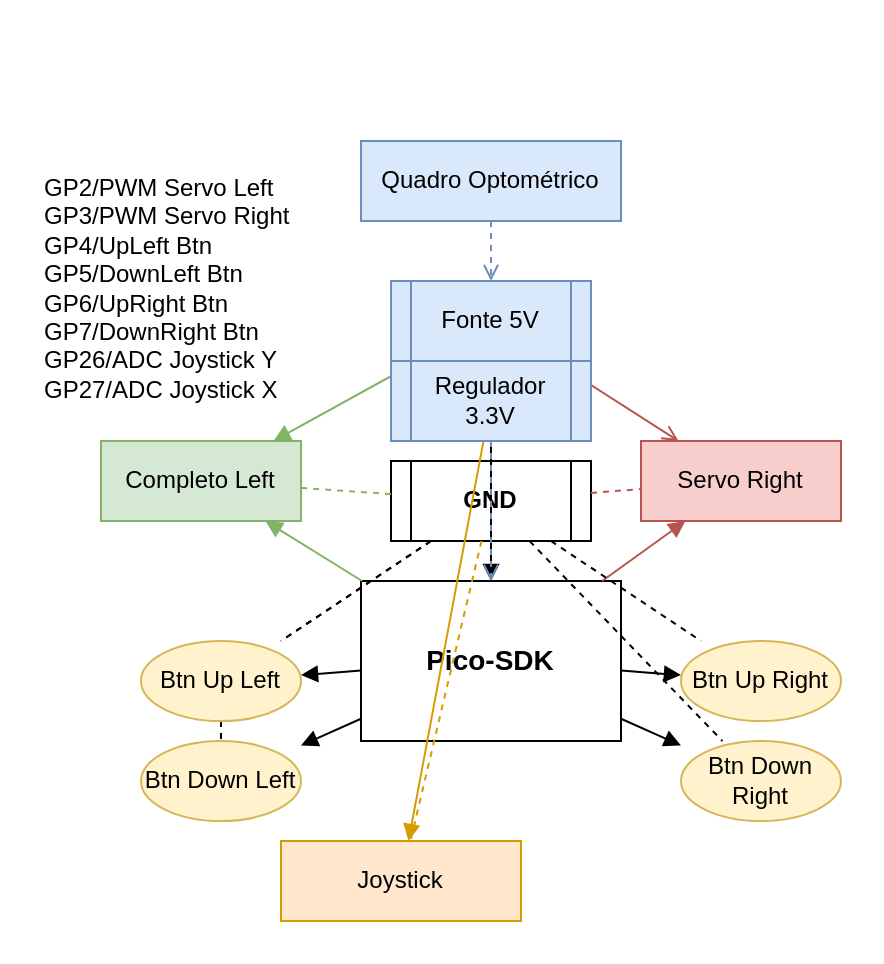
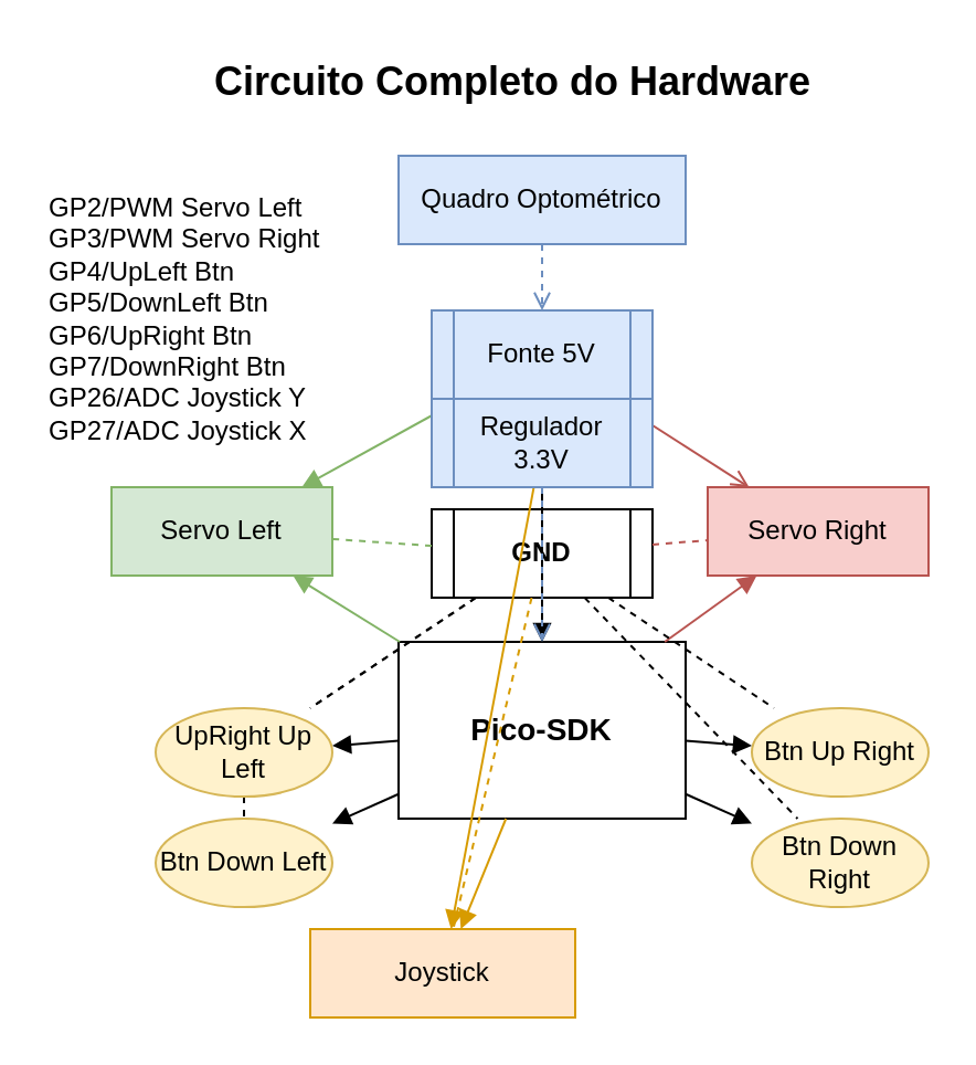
  <mxCell id="0" />
  <mxCell id="1" parent="0" />
+ <mxCell id="2" value="Circuito Completo do Hardware" style="text;html=1;fontSize=18;fontStyle=1;" parent="1" vertex="1"><mxGeometry x="95" y="20" width="300" height="40" as="geometry" /></mxCell>
  <mxCell id="3" value="GND" style="shape=process;whiteSpace=wrap;html=1;fillColor=#ffffff;strokeColor=#000000;fontStyle=1;" parent="1" vertex="1"><mxGeometry x="195" y="230" width="100" height="40" as="geometry" /></mxCell>
  <mxCell id="4" value="Pico-SDK" style="shape=rectangle;whiteSpace=wrap;html=1;fillColor=#ffffff;strokeColor=#000000;fontSize=14;fontStyle=1;" parent="1" vertex="1"><mxGeometry x="180" y="290" width="130" height="80" as="geometry" /></mxCell>
  <mxCell id="5" value="GP2/PWM Servo Left&#10;GP3/PWM Servo Right&#10;GP4/UpLeft Btn&#10;GP5/DownLeft Btn&#10;GP6/UpRight Btn&#10;GP7/DownRight Btn&#10;GP26/ADC Joystick Y&#10;GP27/ADC Joystick X" style="text;html=1;align=left;verticalAlign=top;fontSize=12;" parent="1" vertex="1"><mxGeometry x="20" y="80" width="130" height="100" as="geometry" /></mxCell>
- <mxCell id="6" value="Completo Left" style="shape=rectangle;whiteSpace=wrap;html=1;fillColor=#d5e8d4;strokeColor=#82b366;" parent="1" vertex="1"><mxGeometry x="50" y="220" width="100" height="40" as="geometry" /></mxCell>
+ <mxCell id="6" value="Servo Left" style="shape=rectangle;whiteSpace=wrap;html=1;fillColor=#d5e8d4;strokeColor=#82b366;" parent="1" vertex="1"><mxGeometry x="50" y="220" width="100" height="40" as="geometry" /></mxCell>
  <mxCell id="7" value="Servo Right" style="shape=rectangle;whiteSpace=wrap;html=1;fillColor=#f8cecc;strokeColor=#b85450;" parent="1" vertex="1"><mxGeometry x="320" y="220" width="100" height="40" as="geometry" /></mxCell>
  <mxCell id="8" value="Btn Down Left" style="shape=ellipse;whiteSpace=wrap;html=1;fillColor=#fff2cc;strokeColor=#d6b656;" parent="1" vertex="1"><mxGeometry x="70" y="370" width="80" height="40" as="geometry" /></mxCell>
  <mxCell id="9" value="Btn Up Right" style="shape=ellipse;whiteSpace=wrap;html=1;fillColor=#fff2cc;strokeColor=#d6b656;" parent="1" vertex="1"><mxGeometry x="340" y="320" width="80" height="40" as="geometry" /></mxCell>
  <mxCell id="10" value="Btn Down Right" style="shape=ellipse;whiteSpace=wrap;html=1;fillColor=#fff2cc;strokeColor=#d6b656;" parent="1" vertex="1"><mxGeometry x="340" y="370" width="80" height="40" as="geometry" /></mxCell>
  <mxCell id="11" value="Joystick" style="shape=rectangle;whiteSpace=wrap;html=1;fillColor=#ffe6cc;strokeColor=#d79b00;" parent="1" vertex="1"><mxGeometry x="140" y="420" width="120" height="40" as="geometry" /></mxCell>
  <mxCell id="12" value="Quadro Optométrico" style="shape=rectangle;whiteSpace=wrap;html=1;fillColor=#dae8fc;strokeColor=#6c8ebf;" parent="1" vertex="1"><mxGeometry x="180" y="70" width="130" height="40" as="geometry" /></mxCell>
  <mxCell id="13" style="endArrow=block;endFill=1;" parent="1" source="35" target="37" edge="1"><mxGeometry relative="1" as="geometry" /></mxCell>
  <mxCell id="14" style="endArrow=block;endFill=1;strokeColor=#82b366;" parent="1" source="35" target="6" edge="1"><mxGeometry relative="1" as="geometry" /></mxCell>
  <mxCell id="15" style="endArrow=open;endFill=1;strokeColor=#b85450;" parent="1" source="35" target="7" edge="1"><mxGeometry relative="1" as="geometry" /></mxCell>
  <mxCell id="16" style="endArrow=block;endFill=1;" parent="1" source="37" target="4" edge="1"><mxGeometry relative="1" as="geometry" /></mxCell>
  <mxCell id="17" style="endArrow=none;endFill=0;dashed=1;" parent="1" source="3" target="4" edge="1"><mxGeometry relative="1" as="geometry" /></mxCell>
  <mxCell id="18" style="endArrow=none;endFill=0;dashed=1;strokeColor=#82b366;" parent="1" source="3" target="6" edge="1"><mxGeometry relative="1" as="geometry" /></mxCell>
  <mxCell id="19" style="endArrow=none;endFill=0;dashed=1;strokeColor=#b85450;" parent="1" source="3" target="7" edge="1"><mxGeometry relative="1" as="geometry" /></mxCell>
  <mxCell id="20" style="endArrow=block;endFill=1;strokeColor=#82b366;" parent="1" source="4" target="6" edge="1"><mxGeometry relative="1" as="geometry" /></mxCell>
  <mxCell id="21" style="endArrow=block;endFill=1;strokeColor=#b85450;" parent="1" source="4" target="7" edge="1"><mxGeometry relative="1" as="geometry" /></mxCell>
  <mxCell id="22" style="endArrow=block;endFill=1;" parent="1" source="4" target="39" edge="1"><mxGeometry relative="1" as="geometry" /></mxCell>
  <mxCell id="23" style="endArrow=block;endFill=1;" parent="1" source="4" target="8" edge="1"><mxGeometry relative="1" as="geometry" /></mxCell>
  <mxCell id="24" style="endArrow=block;endFill=1;" parent="1" source="4" target="9" edge="1"><mxGeometry relative="1" as="geometry" /></mxCell>
  <mxCell id="25" style="endArrow=block;endFill=1;" parent="1" source="4" target="10" edge="1"><mxGeometry relative="1" as="geometry" /></mxCell>
  <mxCell id="26" style="endArrow=none;endFill=0;dashed=1;" parent="1" source="3" target="39" edge="1"><mxGeometry relative="1" as="geometry" /></mxCell>
  <mxCell id="27" style="endArrow=none;endFill=0;dashed=1;" parent="1" source="39" target="8" edge="1"><mxGeometry relative="1" as="geometry" /></mxCell>
  <mxCell id="28" style="endArrow=none;endFill=0;dashed=1;" parent="1" source="3" target="9" edge="1"><mxGeometry relative="1" as="geometry" /></mxCell>
  <mxCell id="29" style="endArrow=none;endFill=0;dashed=1;" parent="1" source="3" target="10" edge="1"><mxGeometry relative="1" as="geometry" /></mxCell>
+ <mxCell id="30" style="endArrow=block;endFill=1;strokeColor=#d79b00;" parent="1" source="4" target="11" edge="1"><mxGeometry relative="1" as="geometry" /></mxCell>
  <mxCell id="31" style="endArrow=block;endFill=1;strokeColor=#d79b00;" parent="1" source="37" target="11" edge="1"><mxGeometry relative="1" as="geometry" /></mxCell>
  <mxCell id="32" style="endArrow=none;endFill=0;dashed=1;strokeColor=#d79b00;" parent="1" source="3" target="11" edge="1"><mxGeometry relative="1" as="geometry" /></mxCell>
  <mxCell id="33" style="endArrow=open;endFill=0;dashed=1;strokeColor=#6c8ebf;" parent="1" source="37" target="4" edge="1"><mxGeometry relative="1" as="geometry" /></mxCell>
  <mxCell id="34" value="" style="endArrow=open;endFill=0;dashed=1;strokeColor=#6c8ebf;" edge="1" parent="1" source="12" target="35"><mxGeometry relative="1" as="geometry"><mxPoint x="245" y="110" as="sourcePoint" /><mxPoint x="245" y="170" as="targetPoint" /></mxGeometry></mxCell>
  <mxCell id="35" value="Fonte 5V" style="shape=process;whiteSpace=wrap;html=1;fillColor=#dae8fc;strokeColor=#6c8ebf;" parent="1" vertex="1"><mxGeometry x="195" y="140" width="100" height="40" as="geometry" /></mxCell>
  <mxCell id="36" value="" style="endArrow=open;endFill=0;dashed=1;strokeColor=#6c8ebf;" edge="1" parent="1" source="35" target="37"><mxGeometry relative="1" as="geometry"><mxPoint x="245" y="160" as="sourcePoint" /><mxPoint x="245" y="230" as="targetPoint" /></mxGeometry></mxCell>
  <mxCell id="37" value="Regulador 3.3V" style="shape=process;whiteSpace=wrap;html=1;fillColor=#dae8fc;strokeColor=#6c8ebf;" parent="1" vertex="1"><mxGeometry x="195" y="180" width="100" height="40" as="geometry" /></mxCell>
  <mxCell id="38" value="" style="endArrow=none;endFill=0;dashed=1;" edge="1" parent="1" source="3" target="39"><mxGeometry relative="1" as="geometry"><mxPoint x="211" y="270" as="sourcePoint" /><mxPoint x="19" y="400" as="targetPoint" /></mxGeometry></mxCell>
- <mxCell id="39" value="Btn Up Left" style="shape=ellipse;whiteSpace=wrap;html=1;fillColor=#fff2cc;strokeColor=#d6b656;" parent="1" vertex="1"><mxGeometry x="70" y="320" width="80" height="40" as="geometry" /></mxCell>
+ <mxCell id="39" value="UpRight Up Left" style="shape=ellipse;whiteSpace=wrap;html=1;fillColor=#fff2cc;strokeColor=#d6b656;" parent="1" vertex="1"><mxGeometry x="70" y="320" width="80" height="40" as="geometry" /></mxCell>
  <mxCell id="40" style="edgeStyle=orthogonalEdgeStyle;rounded=0;orthogonalLoop=1;jettySize=auto;html=1;exitX=0.5;exitY=1;exitDx=0;exitDy=0;" edge="1" parent="1" source="12" target="12"><mxGeometry relative="1" as="geometry" /></mxCell>
